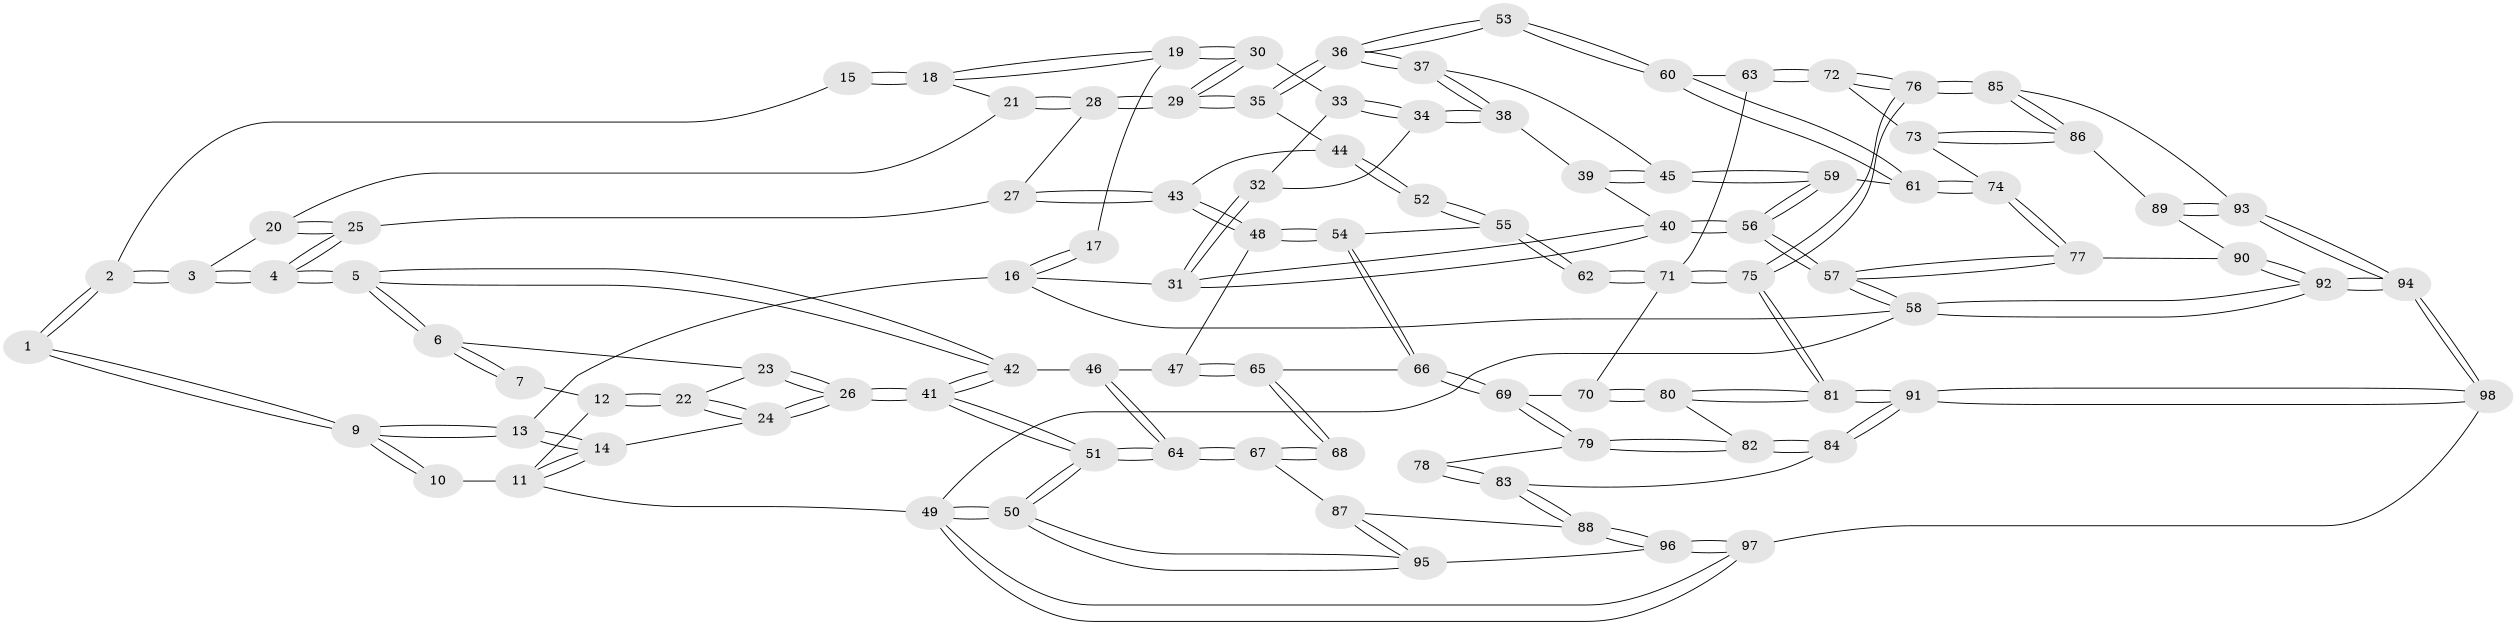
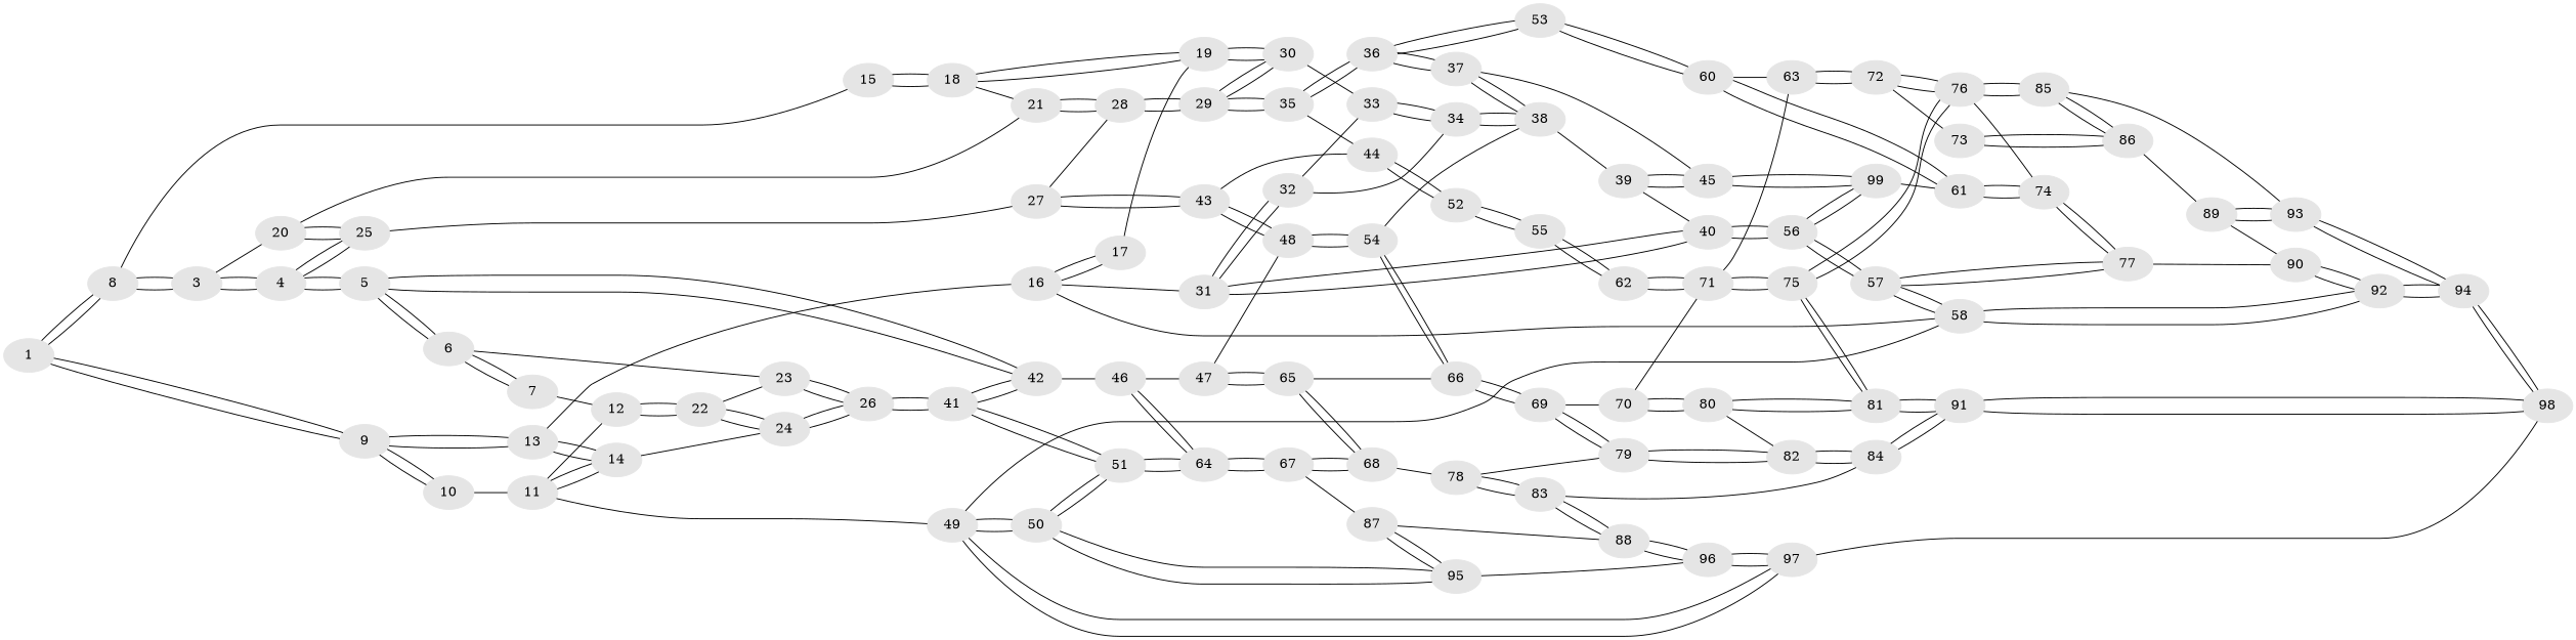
  graph {
    rankdir=LR
    node [color=gray90 style=filled]
    1
-   2
+   2 [label=8]
    9
    3
    15
    10
    13
    4
    20
    18
    5
    25
    21
    6
    42
    27
    7
    23
    46
    12
    26
    22
    11
    14
    16
    49
    24
    17
    31
    58
    50
    97
    19
    32
    40
    92
    30
    28
    33
    29
    41
    43
    51
    44
    48
    35
    36
    34
    56
    38
    39
    37
    53
    52
    45
    60
-   59
+   59 [label=99]
    57
    64
    47
    54
    55
    61
    65
    67
    66
    68
    95
    98
    96
    62
    63
    69
    71
    77
    90
    94
    74
    72
    75
    73
    76
    87
    78
    70
    79
    88
    83
    80
    82
    81
    86
    85
    89
    91
    93
    84
    1 -- 2
    1 -- 2
    1 -- 9
    1 -- 9
    2 -- 3
    2 -- 3
    2 -- 15
    9 -- 10
    9 -- 10
    9 -- 13
    9 -- 13
    3 -- 4
    3 -- 4
    3 -- 20
    15 -- 18
    15 -- 18
    10 -- 11
    13 -- 14
    13 -- 14
    13 -- 16
    4 -- 5
    4 -- 5
    4 -- 25
    4 -- 25
    20 -- 25
    20 -- 25
    20 -- 21
    18 -- 21
    18 -- 19
    18 -- 19
    5 -- 6
    5 -- 6
    5 -- 42
    5 -- 42
    25 -- 27
    21 -- 28
    21 -- 28
    6 -- 7
    6 -- 7
    6 -- 23
    42 -- 46
    27 -- 28
    27 -- 43
    27 -- 43
    7 -- 12
    23 -- 26
    23 -- 26
    46 -- 64
    46 -- 64
    46 -- 47
    12 -- 22
    12 -- 22
    26 -- 41
    26 -- 41
    22 -- 23
    22 -- 24
    22 -- 24
    11 -- 12
    11 -- 14
    11 -- 14
    11 -- 49
    14 -- 24
    16 -- 17
    16 -- 17
    16 -- 31
    16 -- 58
    49 -- 58
    49 -- 50
    49 -- 50
    49 -- 97
    49 -- 97
    24 -- 26
    24 -- 26
    17 -- 19
    31 -- 32
    31 -- 32
    31 -- 40
    31 -- 40
    58 -- 92
    58 -- 92
    50 -- 51
    50 -- 51
    50 -- 95
    50 -- 95
    97 -- 98
    19 -- 30
    19 -- 30
    32 -- 33
    32 -- 34
    40 -- 56
    40 -- 56
    92 -- 94
    92 -- 94
    30 -- 33
    28 -- 29
    28 -- 29
    33 -- 34
    33 -- 34
    29 -- 30
    29 -- 30
    29 -- 35
    29 -- 35
    41 -- 42
    41 -- 42
    41 -- 51
    41 -- 51
    43 -- 44
    43 -- 48
    43 -- 48
    51 -- 64
    51 -- 64
    44 -- 52
    44 -- 52
    48 -- 54
    48 -- 54
    35 -- 44
    35 -- 36
    35 -- 36
    36 -- 37
    36 -- 37
    36 -- 53
    36 -- 53
    34 -- 38
    34 -- 38
    56 -- 59
    56 -- 59
    56 -- 57
    56 -- 57
    38 -- 39
    39 -- 40
    39 -- 45
    39 -- 45
    37 -- 38
    37 -- 38
    37 -- 45
    53 -- 60
    53 -- 60
    52 -- 55
    52 -- 55
    45 -- 59
    45 -- 59
    60 -- 61
    60 -- 61
    60 -- 63
    59 -- 61
    57 -- 58
    57 -- 58
    57 -- 77
    57 -- 77
    64 -- 67
    64 -- 67
    47 -- 48
    47 -- 65
    47 -- 65
-   54 -- 55
+   54 -- 38
    54 -- 66
    54 -- 66
    55 -- 62
    55 -- 62
    61 -- 74
    61 -- 74
    65 -- 66
    65 -- 68
    65 -- 68
    67 -- 68
    67 -- 68
    67 -- 87
    66 -- 69
    66 -- 69
+   68 -- 78
    95 -- 96
    96 -- 97
    96 -- 97
    62 -- 71
    62 -- 71
    63 -- 72
    63 -- 72
    69 -- 70
    69 -- 79
    69 -- 79
    71 -- 63
    71 -- 75
    71 -- 75
    77 -- 90
    90 -- 92
    90 -- 92
    94 -- 98
    94 -- 98
    74 -- 77
    74 -- 77
    72 -- 73
    72 -- 76
    72 -- 76
    75 -- 76
    75 -- 76
    75 -- 81
    75 -- 81
-   73 -- 74
+   76 -- 74
    73 -- 86
    73 -- 86
    76 -- 85
    76 -- 85
    87 -- 95
    87 -- 95
    87 -- 88
    78 -- 79
    78 -- 83
    78 -- 83
    70 -- 71
    70 -- 80
    70 -- 80
    79 -- 82
    79 -- 82
    88 -- 96
    88 -- 96
    83 -- 88
    83 -- 88
    83 -- 84
    80 -- 82
    80 -- 81
    80 -- 81
    82 -- 84
    82 -- 84
    81 -- 91
    81 -- 91
    86 -- 89
    85 -- 86
    85 -- 86
    85 -- 93
    89 -- 90
    89 -- 93
    89 -- 93
    91 -- 98
    91 -- 98
    93 -- 94
    93 -- 94
    84 -- 91
    84 -- 91
  }
